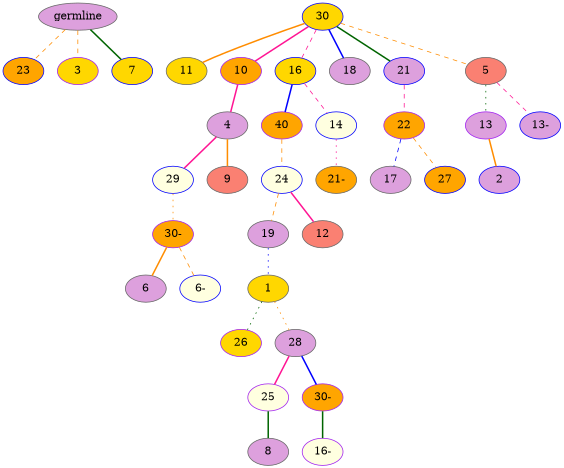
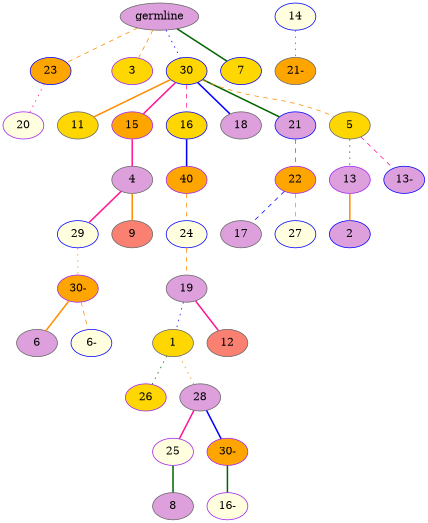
  graph {
    node [color=gray40 fillcolor=plum style=filled]
    edge [color=darkorange style=bold]
    n1 [label=germline]
    n2 [color=blue fillcolor=orange label=23]
    n3 [color=purple fillcolor=gold label=3]
    n4 [color=blue fillcolor=gold label=30]
    n5 [color=blue fillcolor=gold label=7]
+   n6 [color=purple fillcolor=lightyellow label=20]
    n7 [fillcolor=gold label=11]
-   n8 [color=purple fillcolor=orange label=10]
+   n8 [color=purple fillcolor=orange label=15]
    n9 [color=blue fillcolor=gold label=16]
    n10 [label=18]
    n11 [color=blue label=21]
-   n12 [fillcolor=salmon label=5]
+   n12 [fillcolor=gold label=5]
    n13 [label=4]
    n14 [color=purple fillcolor=orange label=40]
    n15 [color=blue fillcolor=lightyellow label=14]
    n16 [color=purple fillcolor=orange label=22]
    n17 [color=purple label=13]
    n18 [color=blue label="13-"]
    n19 [color=blue fillcolor=lightyellow label=29]
    n20 [fillcolor=salmon label=9]
    n21 [color=purple fillcolor=orange label="30-"]
    n22 [label=6]
    n23 [color=blue fillcolor=lightyellow label="6-"]
    n24 [color=blue fillcolor=lightyellow label=24]
    n25 [fillcolor=orange label="21-"]
    n26 [label=19]
    n27 [fillcolor=gold label=1]
    n28 [fillcolor=salmon label=12]
    n29 [color=purple fillcolor=gold label=26]
    n30 [label=28]
    n31 [color=purple fillcolor=lightyellow label=25]
    n32 [color=purple fillcolor=orange label="30-"]
    n33 [label=8]
    n34 [color=purple fillcolor=lightyellow label="16-"]
    n35 [label=17]
-   n36 [color=blue fillcolor=orange label=27]
+   n36 [color=blue fillcolor=lightyellow label=27]
    n37 [color=blue label=2]
    n1 -- n2 [style=dashed]
    n1 -- n3 [style=dashed]
+   n1 -- n4 [color=blue style=dotted]
    n1 -- n5 [color=darkgreen]
+   n2 -- n6 [color=deeppink style=dotted]
    n4 -- n7
    n4 -- n8 [color=deeppink]
    n4 -- n9 [color=deeppink style=dashed]
    n4 -- n10 [color=blue]
    n4 -- n11 [color=darkgreen]
    n4 -- n12 [style=dashed]
    n8 -- n13 [color=deeppink]
    n9 -- n14 [color=blue]
-   n9 -- n15 [color=deeppink style=dashed]
    n11 -- n16 [color=deeppink style=dashed]
    n12 -- n17 [color=darkgreen style=dotted]
    n12 -- n18 [color=deeppink style=dashed]
    n13 -- n19 [color=deeppink]
    n13 -- n20
    n14 -- n24 [style=dashed]
    n15 -- n25 [color=deeppink style=dotted]
    n16 -- n35 [color=blue style=dashed]
    n16 -- n36 [style=dashed]
    n17 -- n37
    n19 -- n21 [style=dotted]
    n21 -- n22
    n21 -- n23 [style=dashed]
    n24 -- n26 [style=dashed]
    n26 -- n27 [color=blue style=dotted]
-   n24 -- n28 [color=deeppink]
+   n26 -- n28 [color=deeppink]
    n27 -- n29 [color=darkgreen style=dotted]
    n27 -- n30 [style=dotted]
    n30 -- n31 [color=deeppink]
    n30 -- n32 [color=blue]
    n31 -- n33 [color=darkgreen]
    n32 -- n34 [color=darkgreen]
  }
